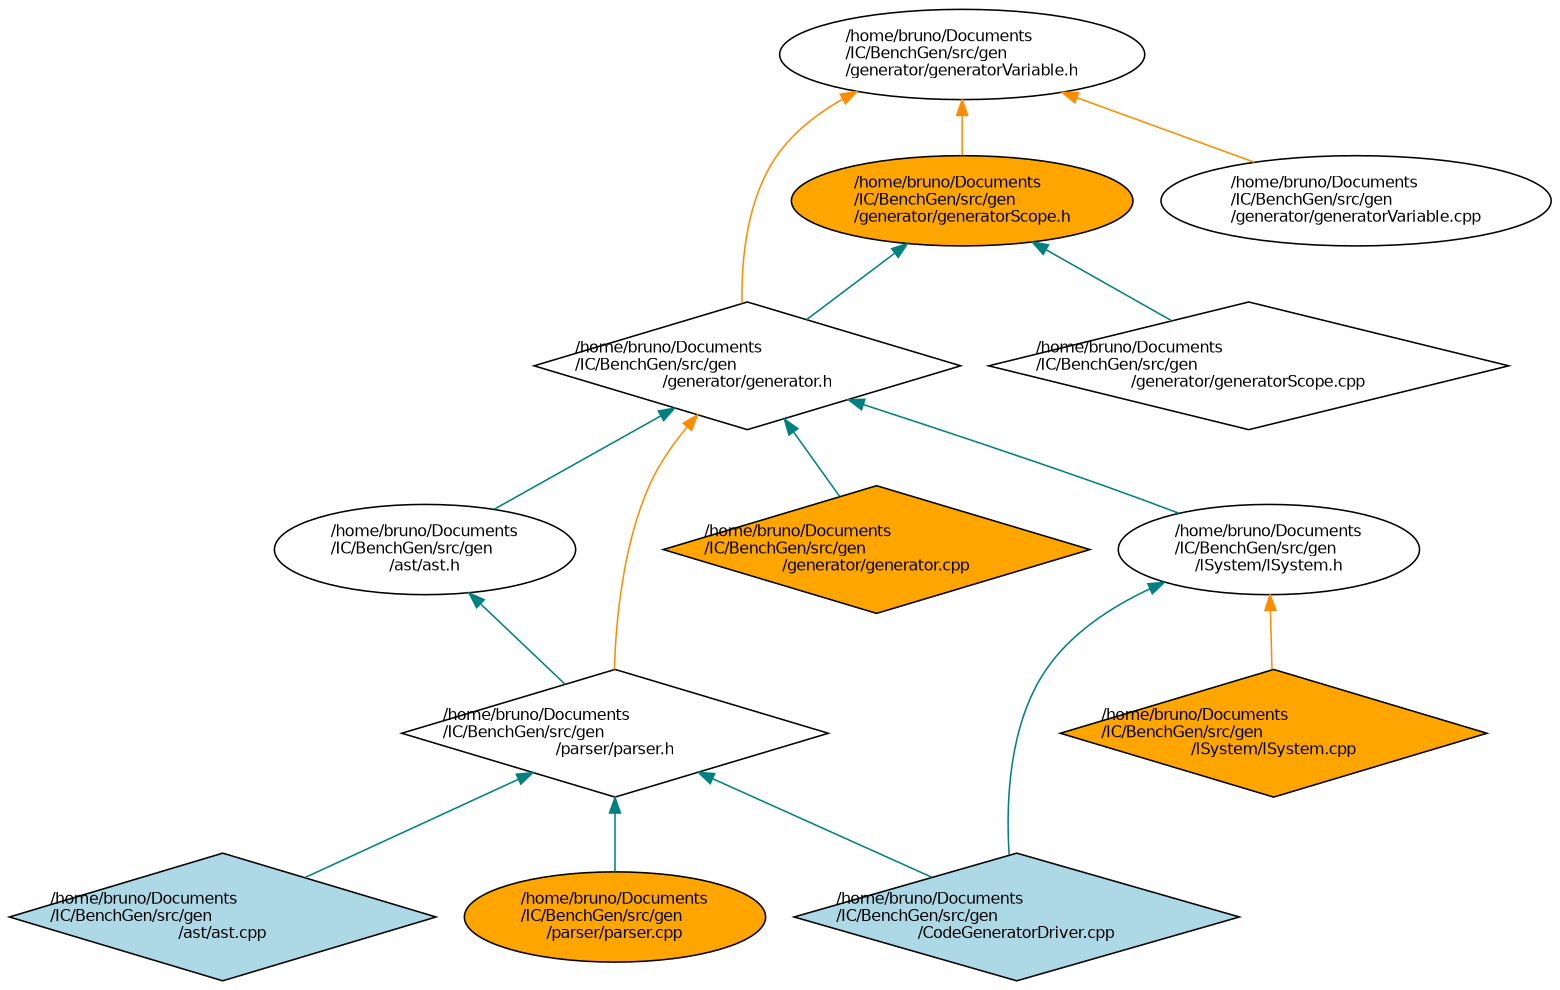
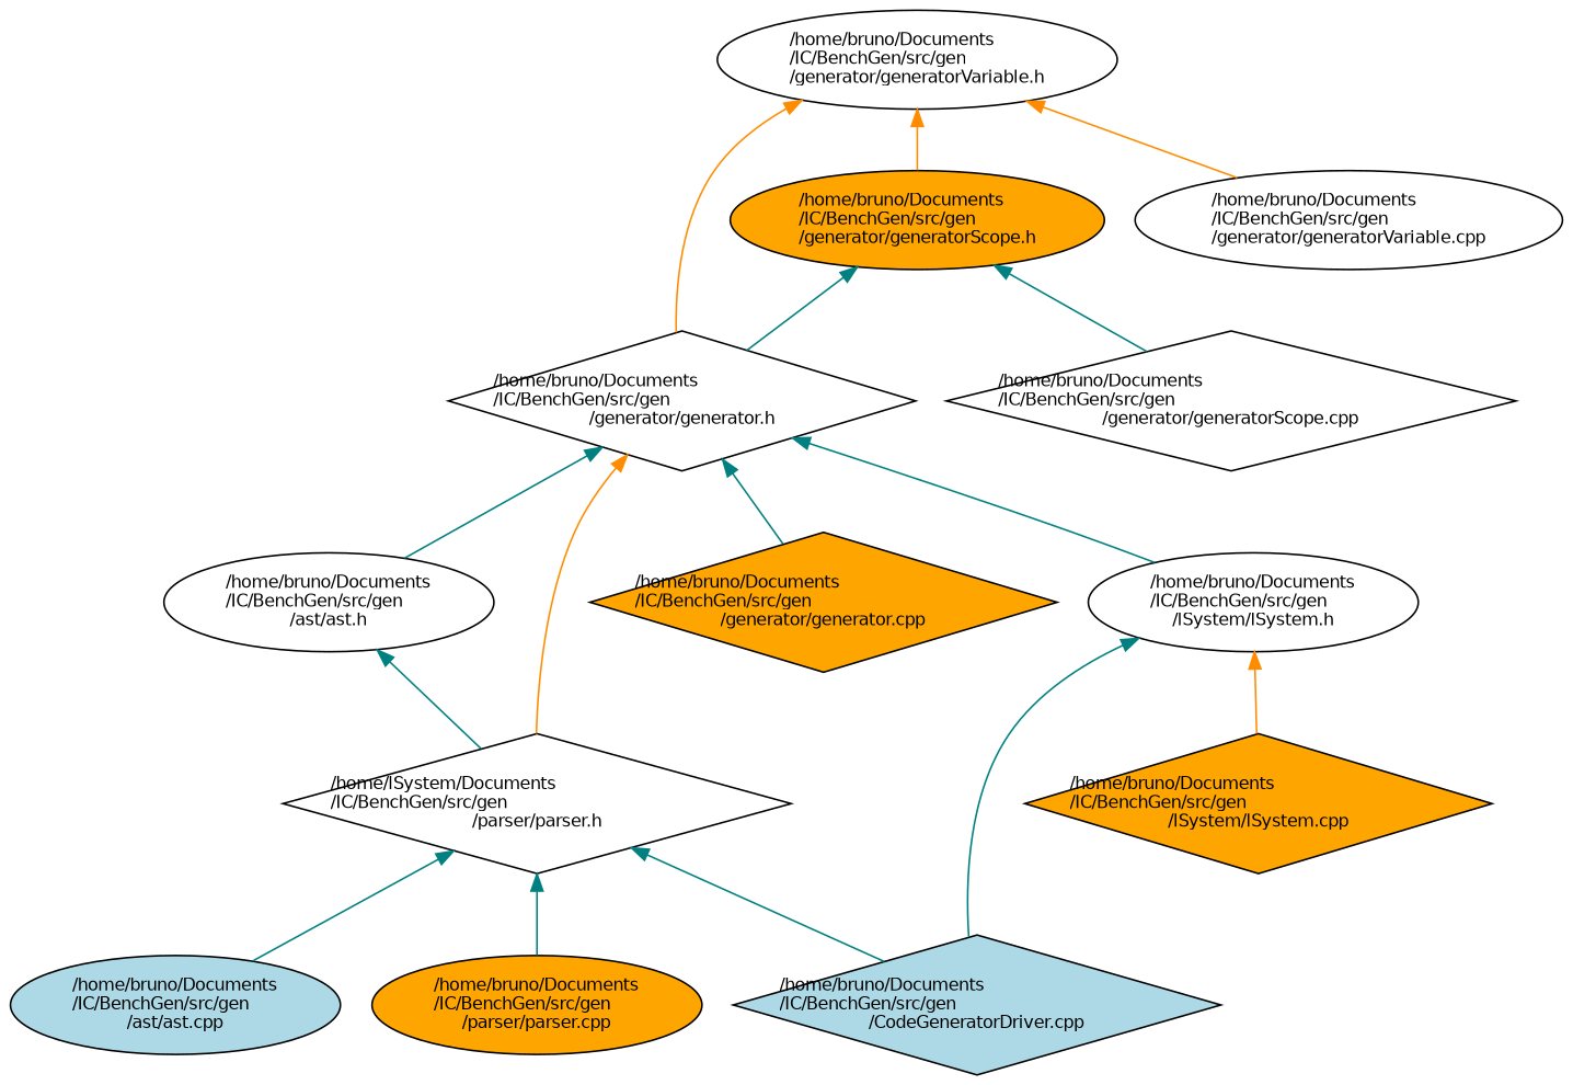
  digraph {
    node [color=black fillcolor=white fontname=Helvetica fontsize=10 shape=ellipse style=filled]
    edge [color=teal dir=back fontname=Helvetica fontsize=10 labelfontname=Helvetica labelfontsize=10 style=solid]
    n1 [fontcolor=black height=0.2 label="/home/bruno/Documents\l/IC/BenchGen/src/gen\l/generator/generatorVariable.h" width=0.4]
    n2 [height=0.2 label="/home/bruno/Documents\l/IC/BenchGen/src/gen\l/generator/generator.h" shape=diamond width=0.4]
    n3 [fillcolor=orange height=0.2 label="/home/bruno/Documents\l/IC/BenchGen/src/gen\l/generator/generatorScope.h" width=0.4]
    n4 [height=0.2 label="/home/bruno/Documents\l/IC/BenchGen/src/gen\l/generator/generatorVariable.cpp" width=0.4]
    n5 [height=0.2 label="/home/bruno/Documents\l/IC/BenchGen/src/gen\l/ast/ast.h" width=0.4]
-   n6 [height=0.2 label="/home/bruno/Documents\l/IC/BenchGen/src/gen\l/parser/parser.h" shape=diamond width=0.4]
+   n6 [height=0.2 label="/home/lSystem/Documents\l/IC/BenchGen/src/gen\l/parser/parser.h" shape=diamond width=0.4]
    n7 [fillcolor=orange height=0.2 label="/home/bruno/Documents\l/IC/BenchGen/src/gen\l/generator/generator.cpp" shape=diamond width=0.4]
    n8 [height=0.2 label="/home/bruno/Documents\l/IC/BenchGen/src/gen\l/lSystem/lSystem.h" width=0.4]
    n9 [height=0.2 label="/home/bruno/Documents\l/IC/BenchGen/src/gen\l/generator/generatorScope.cpp" shape=diamond width=0.4]
-   n10 [fillcolor=lightblue height=0.2 label="/home/bruno/Documents\l/IC/BenchGen/src/gen\l/ast/ast.cpp" shape=diamond width=0.4]
+   n10 [fillcolor=lightblue height=0.2 label="/home/bruno/Documents\l/IC/BenchGen/src/gen\l/ast/ast.cpp" width=0.4]
    n11 [fillcolor=orange height=0.2 label="/home/bruno/Documents\l/IC/BenchGen/src/gen\l/parser/parser.cpp" width=0.4]
    n12 [fillcolor=lightblue height=0.2 label="/home/bruno/Documents\l/IC/BenchGen/src/gen\l/CodeGeneratorDriver.cpp" shape=diamond width=0.4]
    n13 [fillcolor=orange height=0.2 label="/home/bruno/Documents\l/IC/BenchGen/src/gen\l/lSystem/lSystem.cpp" shape=diamond width=0.4]
    n1 -> n2 [color=darkorange]
    n1 -> n3 [color=darkorange]
    n1 -> n4 [color=darkorange]
    n2 -> n5
    n2 -> n6 [color=darkorange]
    n2 -> n7
    n2 -> n8
    n3 -> n2
    n3 -> n9
    n5 -> n6
    n6 -> n10
    n6 -> n11
    n6 -> n12
    n8 -> n12
    n8 -> n13 [color=darkorange]
  }
